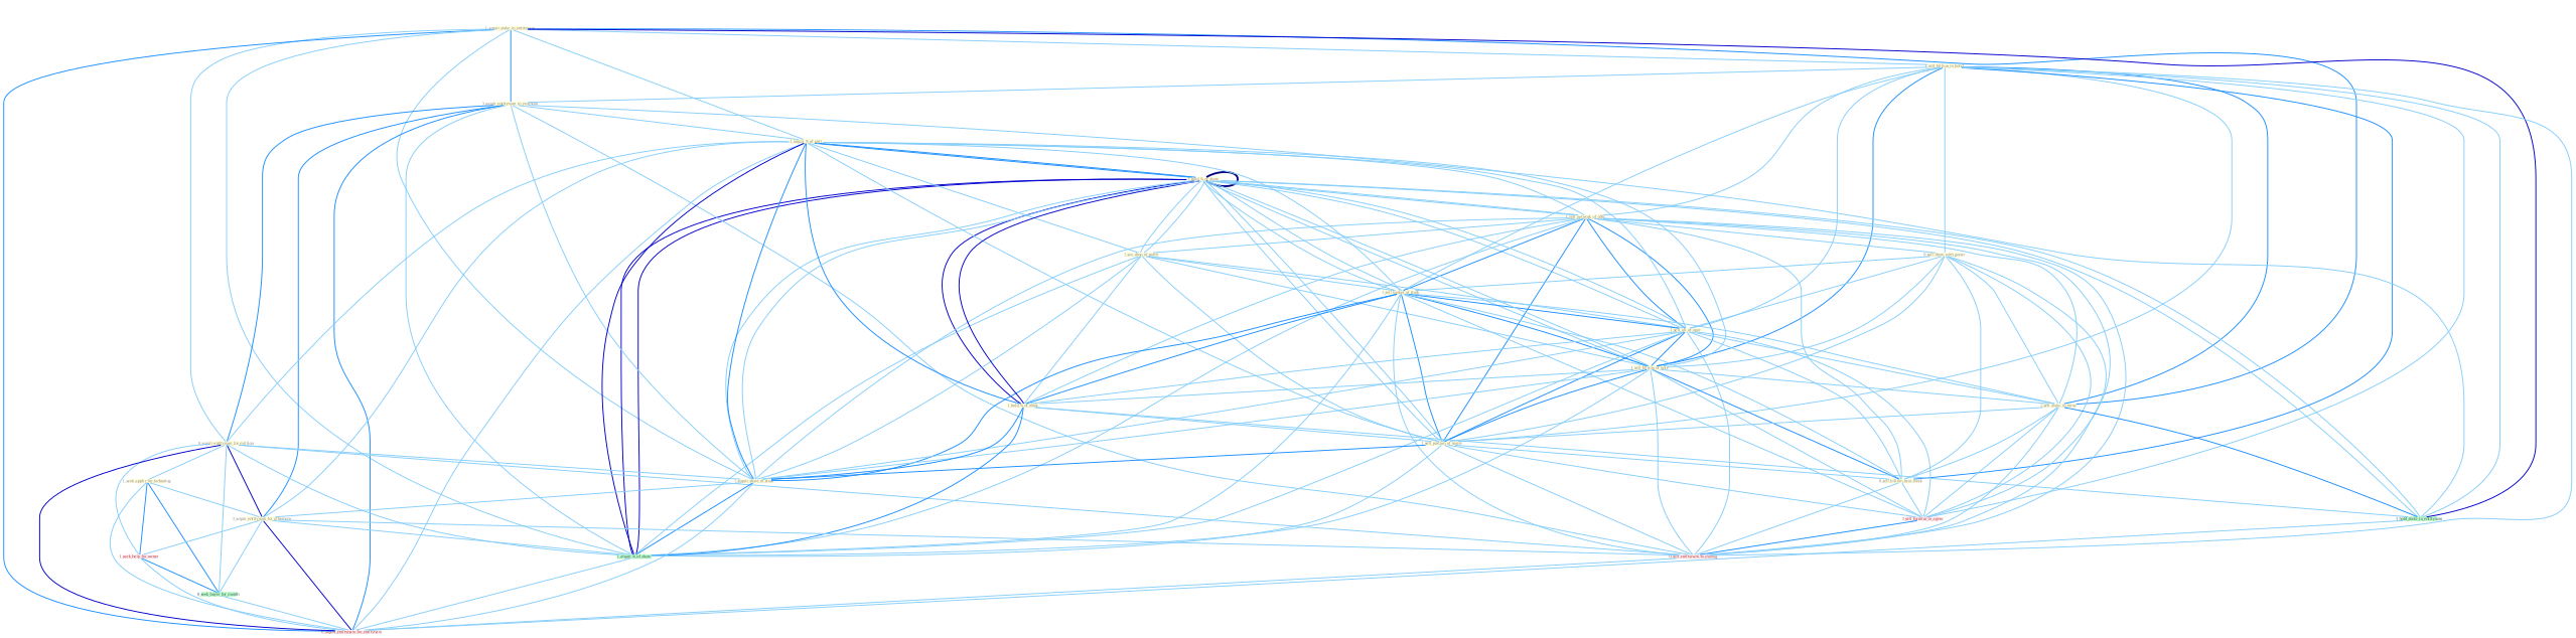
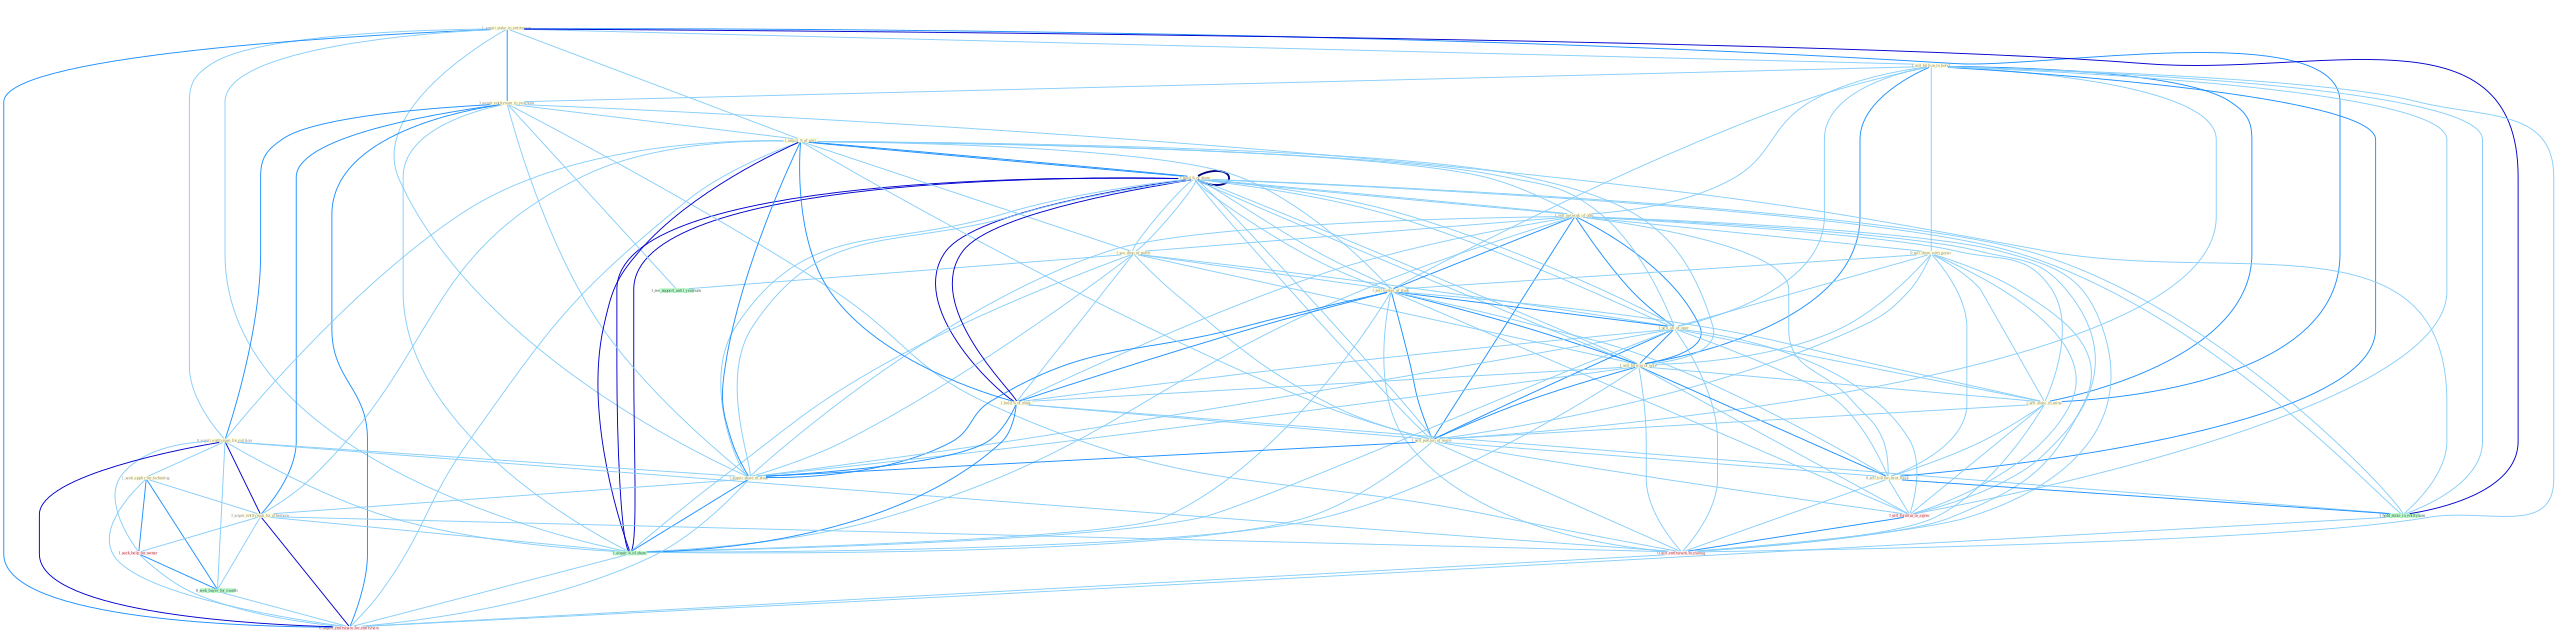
  graph {
    fontname="PT Serif"
    node [color="#ffffe0" fixedsize=true fontcolor="#8b7d6b" fontname="PT Serif" fontsize=4 shape=polygon style=filled]
    edge [color="#87cefa" fontname="PT Serif" w=1]
    "1_acquir_stake_in_entitynam " [height=.06 width=.5]
    "1_sell_billion_in_bond " [height=.06 width=.5]
    "1_hold_%_of_share " [height=.06 width=.5]
    "0_acquir_entitynam_in_yearnum " [height=.06 width=.5]
    "1_sell_network_of_offic " [height=.06 width=.5]
    "0_sell_them_with_gener " [height=.06 width=.5]
    "1_see_drop_of_point " [height=.06 width=.5]
    "1_sell_basket_of_stock " [height=.06 width=.5]
    "1_acquir_%_of_unit " [height=.06 width=.5]
    "1_sell_all_of_oper " [height=.06 width=.5]
    "1_sell_billion_of_note " [height=.06 width=.5]
    "0_acquir_entitynam_for_million " [height=.06 width=.5]
    "1_sell_stake_in_mine " [height=.06 width=.5]
    "1_hold_%_of_stock " [height=.06 width=.5]
    "1_sell_portion_of_receiv " [height=.06 width=.5]
    "0_sell_billion_next_week " [height=.06 width=.5]
    "1_seek_applic_for_technolog " [height=.06 width=.5]
    "1_acquir_share_of_stock " [height=.06 width=.5]
    "0_acquir_entitynam_for_othernum " [height=.06 width=.5]
    "1_seek_help_for_owner " [color="#fff0f5" fontcolor="#b22222" height=.06 width=.5]
    "0_sell_furnitur_to_agenc " [color="#fff0f5" fontcolor="#b22222" height=.06 width=.5]
    "0_sell_entitynam_to_manag " [color="#fff0f5" fontcolor="#b22222" height=.06 width=.5]
    "0_acquir_entitynam_for_entitynam " [color="#fff0f5" fontcolor="#b22222" height=.06 width=.5]
    "1_hold_stake_in_entitynam " [color="#BDFCC9" fontcolor="#2f4f4f" height=.06 width=.5]
    "1_acquir_%_of_share " [color="#BDFCC9" fontcolor="#2f4f4f" height=.06 width=.5]
+   "1_see_support_until_yearnum " [color="#BDFCC9" fontcolor="#2f4f4f" height=.06 width=.5]
    "0_seek_buyer_for_month " [color="#BDFCC9" fontcolor="#2f4f4f" height=.06 width=.5]
    subgraph sub_1 {
      "1_acquir_stake_in_entitynam "
      "1_sell_billion_in_bond "
      "1_hold_%_of_share "
      "0_acquir_entitynam_in_yearnum "
      "1_sell_network_of_offic "
      "0_sell_them_with_gener "
      "1_see_drop_of_point "
      "1_sell_basket_of_stock "
      "1_acquir_%_of_unit "
      "1_sell_all_of_oper "
      "1_sell_billion_of_note "
      "0_acquir_entitynam_for_million "
      "1_sell_stake_in_mine "
      "1_hold_%_of_stock "
      "1_sell_portion_of_receiv "
      "0_sell_billion_next_week "
      "1_seek_applic_for_technolog "
      "1_acquir_share_of_stock "
      "0_acquir_entitynam_for_othernum "
    }
    subgraph sub_2 {
      "1_seek_help_for_owner "
      "0_sell_furnitur_to_agenc "
      "0_sell_entitynam_to_manag "
      "0_acquir_entitynam_for_entitynam "
    }
    "1_acquir_stake_in_entitynam " -- "1_sell_billion_in_bond "
    "1_acquir_stake_in_entitynam " -- "0_acquir_entitynam_in_yearnum " [color="#1e90ff" w=2]
    "1_acquir_stake_in_entitynam " -- "1_acquir_%_of_unit "
    "1_acquir_stake_in_entitynam " -- "0_acquir_entitynam_for_million "
    "1_acquir_stake_in_entitynam " -- "1_sell_stake_in_mine " [color="#1e90ff" w=2]
    "1_acquir_stake_in_entitynam " -- "1_acquir_share_of_stock "
    "1_acquir_stake_in_entitynam " -- "0_acquir_entitynam_for_entitynam " [color="#1e90ff" w=2]
    "1_acquir_stake_in_entitynam " -- "1_hold_stake_in_entitynam " [color="#0000cd" w=3]
    "1_acquir_stake_in_entitynam " -- "1_acquir_%_of_share "
    "1_sell_billion_in_bond " -- "0_acquir_entitynam_in_yearnum "
    "1_sell_billion_in_bond " -- "1_sell_network_of_offic "
    "1_sell_billion_in_bond " -- "0_sell_them_with_gener "
    "1_sell_billion_in_bond " -- "1_sell_basket_of_stock "
    "1_sell_billion_in_bond " -- "1_sell_all_of_oper "
    "1_sell_billion_in_bond " -- "1_sell_billion_of_note " [color="#1e90ff" w=2]
    "1_sell_billion_in_bond " -- "1_sell_stake_in_mine " [color="#1e90ff" w=2]
    "1_sell_billion_in_bond " -- "1_sell_portion_of_receiv "
    "1_sell_billion_in_bond " -- "0_sell_billion_next_week " [color="#1e90ff" w=2]
    "1_sell_billion_in_bond " -- "0_sell_furnitur_to_agenc "
    "1_sell_billion_in_bond " -- "0_sell_entitynam_to_manag "
    "1_sell_billion_in_bond " -- "1_hold_stake_in_entitynam "
    "1_hold_%_of_share " -- "1_hold_%_of_share " [color="#000080" style=bold w=4]
    "1_hold_%_of_share " -- "1_sell_network_of_offic "
    "1_hold_%_of_share " -- "1_see_drop_of_point "
    "1_hold_%_of_share " -- "1_sell_basket_of_stock "
    "1_hold_%_of_share " -- "1_acquir_%_of_unit " [color="#1e90ff" w=2]
    "1_hold_%_of_share " -- "1_sell_all_of_oper "
    "1_hold_%_of_share " -- "1_sell_billion_of_note "
    "1_hold_%_of_share " -- "1_hold_%_of_stock " [color="#0000cd" w=3]
    "1_hold_%_of_share " -- "1_sell_portion_of_receiv "
    "1_hold_%_of_share " -- "1_acquir_share_of_stock "
    "1_hold_%_of_share " -- "1_hold_stake_in_entitynam "
    "1_hold_%_of_share " -- "1_hold_stake_in_entitynam "
    "1_hold_%_of_share " -- "1_acquir_%_of_share " [color="#0000cd" w=3]
    "1_hold_%_of_share " -- "1_acquir_%_of_share " [color="#0000cd" w=3]
    "0_acquir_entitynam_in_yearnum " -- "1_acquir_%_of_unit "
    "0_acquir_entitynam_in_yearnum " -- "0_acquir_entitynam_for_million " [color="#1e90ff" w=2]
    "0_acquir_entitynam_in_yearnum " -- "1_acquir_share_of_stock "
    "0_acquir_entitynam_in_yearnum " -- "0_acquir_entitynam_for_othernum " [color="#1e90ff" w=2]
    "0_acquir_entitynam_in_yearnum " -- "0_sell_entitynam_to_manag "
    "0_acquir_entitynam_in_yearnum " -- "0_acquir_entitynam_for_entitynam " [color="#1e90ff" w=2]
    "0_acquir_entitynam_in_yearnum " -- "1_hold_stake_in_entitynam "
    "0_acquir_entitynam_in_yearnum " -- "1_acquir_%_of_share "
+   "0_acquir_entitynam_in_yearnum " -- "1_see_support_until_yearnum "
    "1_sell_network_of_offic " -- "1_hold_%_of_share "
    "1_sell_network_of_offic " -- "0_sell_them_with_gener "
    "1_sell_network_of_offic " -- "1_see_drop_of_point "
    "1_sell_network_of_offic " -- "1_sell_basket_of_stock " [color="#1e90ff" w=2]
    "1_sell_network_of_offic " -- "1_acquir_%_of_unit "
    "1_sell_network_of_offic " -- "1_sell_all_of_oper " [color="#1e90ff" w=2]
    "1_sell_network_of_offic " -- "1_sell_billion_of_note " [color="#1e90ff" w=2]
    "1_sell_network_of_offic " -- "1_sell_stake_in_mine "
    "1_sell_network_of_offic " -- "1_hold_%_of_stock "
    "1_sell_network_of_offic " -- "1_sell_portion_of_receiv " [color="#1e90ff" w=2]
    "1_sell_network_of_offic " -- "0_sell_billion_next_week "
    "1_sell_network_of_offic " -- "1_acquir_share_of_stock "
    "1_sell_network_of_offic " -- "0_sell_furnitur_to_agenc "
    "1_sell_network_of_offic " -- "0_sell_entitynam_to_manag "
    "1_sell_network_of_offic " -- "1_acquir_%_of_share "
    "0_sell_them_with_gener " -- "1_sell_basket_of_stock "
    "0_sell_them_with_gener " -- "1_sell_all_of_oper "
    "0_sell_them_with_gener " -- "1_sell_billion_of_note "
    "0_sell_them_with_gener " -- "1_sell_stake_in_mine "
    "0_sell_them_with_gener " -- "1_sell_portion_of_receiv "
    "0_sell_them_with_gener " -- "0_sell_billion_next_week "
    "0_sell_them_with_gener " -- "0_sell_furnitur_to_agenc "
    "0_sell_them_with_gener " -- "0_sell_entitynam_to_manag "
    "1_see_drop_of_point " -- "1_hold_%_of_share "
    "1_see_drop_of_point " -- "1_sell_basket_of_stock "
    "1_see_drop_of_point " -- "1_acquir_%_of_unit "
    "1_see_drop_of_point " -- "1_sell_all_of_oper "
    "1_see_drop_of_point " -- "1_sell_billion_of_note "
    "1_see_drop_of_point " -- "1_hold_%_of_stock "
    "1_see_drop_of_point " -- "1_sell_portion_of_receiv "
    "1_see_drop_of_point " -- "1_acquir_share_of_stock "
    "1_see_drop_of_point " -- "1_acquir_%_of_share "
+   "1_see_drop_of_point " -- "1_see_support_until_yearnum "
    "1_sell_basket_of_stock " -- "1_hold_%_of_share "
    "1_sell_basket_of_stock " -- "1_acquir_%_of_unit "
    "1_sell_basket_of_stock " -- "1_sell_all_of_oper " [color="#1e90ff" w=2]
    "1_sell_basket_of_stock " -- "1_sell_billion_of_note " [color="#1e90ff" w=2]
    "1_sell_basket_of_stock " -- "1_sell_stake_in_mine "
    "1_sell_basket_of_stock " -- "1_hold_%_of_stock " [color="#1e90ff" w=2]
    "1_sell_basket_of_stock " -- "1_sell_portion_of_receiv " [color="#1e90ff" w=2]
    "1_sell_basket_of_stock " -- "0_sell_billion_next_week "
    "1_sell_basket_of_stock " -- "1_acquir_share_of_stock " [color="#1e90ff" w=2]
    "1_sell_basket_of_stock " -- "0_sell_furnitur_to_agenc "
    "1_sell_basket_of_stock " -- "0_sell_entitynam_to_manag "
    "1_sell_basket_of_stock " -- "1_acquir_%_of_share "
    "1_acquir_%_of_unit " -- "1_hold_%_of_share " [color="#1e90ff" w=2]
    "1_acquir_%_of_unit " -- "1_sell_all_of_oper "
    "1_acquir_%_of_unit " -- "1_sell_billion_of_note "
    "1_acquir_%_of_unit " -- "0_acquir_entitynam_for_million "
    "1_acquir_%_of_unit " -- "1_hold_%_of_stock " [color="#1e90ff" w=2]
    "1_acquir_%_of_unit " -- "1_sell_portion_of_receiv "
    "1_acquir_%_of_unit " -- "1_acquir_share_of_stock " [color="#1e90ff" w=2]
    "1_acquir_%_of_unit " -- "0_acquir_entitynam_for_othernum "
    "1_acquir_%_of_unit " -- "0_acquir_entitynam_for_entitynam "
    "1_acquir_%_of_unit " -- "1_acquir_%_of_share " [color="#0000cd" w=3]
    "1_sell_all_of_oper " -- "1_hold_%_of_share "
    "1_sell_all_of_oper " -- "1_sell_billion_of_note " [color="#1e90ff" w=2]
    "1_sell_all_of_oper " -- "1_sell_stake_in_mine "
    "1_sell_all_of_oper " -- "1_hold_%_of_stock "
    "1_sell_all_of_oper " -- "1_sell_portion_of_receiv " [color="#1e90ff" w=2]
    "1_sell_all_of_oper " -- "0_sell_billion_next_week "
    "1_sell_all_of_oper " -- "1_acquir_share_of_stock "
    "1_sell_all_of_oper " -- "0_sell_furnitur_to_agenc "
    "1_sell_all_of_oper " -- "0_sell_entitynam_to_manag "
    "1_sell_all_of_oper " -- "1_acquir_%_of_share "
    "1_sell_billion_of_note " -- "1_hold_%_of_share "
    "1_sell_billion_of_note " -- "1_sell_stake_in_mine "
    "1_sell_billion_of_note " -- "1_hold_%_of_stock "
    "1_sell_billion_of_note " -- "1_sell_portion_of_receiv " [color="#1e90ff" w=2]
    "1_sell_billion_of_note " -- "0_sell_billion_next_week " [color="#1e90ff" w=2]
    "1_sell_billion_of_note " -- "1_acquir_share_of_stock "
    "1_sell_billion_of_note " -- "0_sell_furnitur_to_agenc "
    "1_sell_billion_of_note " -- "0_sell_entitynam_to_manag "
    "1_sell_billion_of_note " -- "1_acquir_%_of_share "
    "0_acquir_entitynam_for_million " -- "1_seek_applic_for_technolog "
    "0_acquir_entitynam_for_million " -- "1_acquir_share_of_stock "
    "0_acquir_entitynam_for_million " -- "0_acquir_entitynam_for_othernum " [color="#0000cd" w=3]
    "0_acquir_entitynam_for_million " -- "1_seek_help_for_owner "
    "0_acquir_entitynam_for_million " -- "0_sell_entitynam_to_manag "
    "0_acquir_entitynam_for_million " -- "0_acquir_entitynam_for_entitynam " [color="#0000cd" w=3]
    "0_acquir_entitynam_for_million " -- "1_acquir_%_of_share "
    "0_acquir_entitynam_for_million " -- "0_seek_buyer_for_month "
    "1_sell_stake_in_mine " -- "1_sell_portion_of_receiv "
    "1_sell_stake_in_mine " -- "0_sell_billion_next_week "
    "1_sell_stake_in_mine " -- "0_sell_furnitur_to_agenc "
    "1_sell_stake_in_mine " -- "0_sell_entitynam_to_manag "
-   "1_sell_stake_in_mine " -- "1_hold_stake_in_entitynam " [color="#1e90ff" w=2]
+   "0_sell_billion_next_week " -- "1_hold_stake_in_entitynam " [color="#1e90ff" w=2]
    "1_hold_%_of_stock " -- "1_hold_%_of_share " [color="#0000cd" w=3]
    "1_hold_%_of_stock " -- "1_sell_portion_of_receiv "
    "1_hold_%_of_stock " -- "1_acquir_share_of_stock " [color="#1e90ff" w=2]
    "1_hold_%_of_stock " -- "1_hold_stake_in_entitynam "
    "1_hold_%_of_stock " -- "1_acquir_%_of_share " [color="#1e90ff" w=2]
    "1_sell_portion_of_receiv " -- "1_hold_%_of_share "
    "1_sell_portion_of_receiv " -- "0_sell_billion_next_week "
    "1_sell_portion_of_receiv " -- "1_acquir_share_of_stock " [color="#1e90ff"]
    "1_sell_portion_of_receiv " -- "0_sell_furnitur_to_agenc "
    "1_sell_portion_of_receiv " -- "0_sell_entitynam_to_manag "
    "1_sell_portion_of_receiv " -- "1_acquir_%_of_share "
    "0_sell_billion_next_week " -- "0_sell_furnitur_to_agenc "
    "0_sell_billion_next_week " -- "0_sell_entitynam_to_manag "
    "1_seek_applic_for_technolog " -- "0_acquir_entitynam_for_othernum "
    "1_seek_applic_for_technolog " -- "1_seek_help_for_owner " [color="#1e90ff" w=2]
    "1_seek_applic_for_technolog " -- "0_acquir_entitynam_for_entitynam "
    "1_seek_applic_for_technolog " -- "0_seek_buyer_for_month " [color="#1e90ff" w=2]
    "1_acquir_share_of_stock " -- "1_hold_%_of_share "
    "1_acquir_share_of_stock " -- "0_acquir_entitynam_for_othernum "
    "1_acquir_share_of_stock " -- "0_acquir_entitynam_for_entitynam "
    "1_acquir_share_of_stock " -- "1_acquir_%_of_share " [color="#1e90ff" w=2]
    "0_acquir_entitynam_for_othernum " -- "1_seek_help_for_owner "
    "0_acquir_entitynam_for_othernum " -- "0_sell_entitynam_to_manag "
    "0_acquir_entitynam_for_othernum " -- "0_acquir_entitynam_for_entitynam " [color="#0000cd" w=3]
    "0_acquir_entitynam_for_othernum " -- "1_acquir_%_of_share "
    "0_acquir_entitynam_for_othernum " -- "0_seek_buyer_for_month "
    "1_seek_help_for_owner " -- "0_acquir_entitynam_for_entitynam "
    "1_seek_help_for_owner " -- "0_seek_buyer_for_month " [color="#1e90ff" w=2]
    "0_sell_furnitur_to_agenc " -- "0_sell_entitynam_to_manag " [color="#1e90ff" w=2]
    "0_sell_entitynam_to_manag " -- "0_acquir_entitynam_for_entitynam "
    "1_hold_stake_in_entitynam " -- "0_acquir_entitynam_for_entitynam "
    "1_acquir_%_of_share " -- "0_acquir_entitynam_for_entitynam "
    "0_seek_buyer_for_month " -- "0_acquir_entitynam_for_entitynam "
  }
